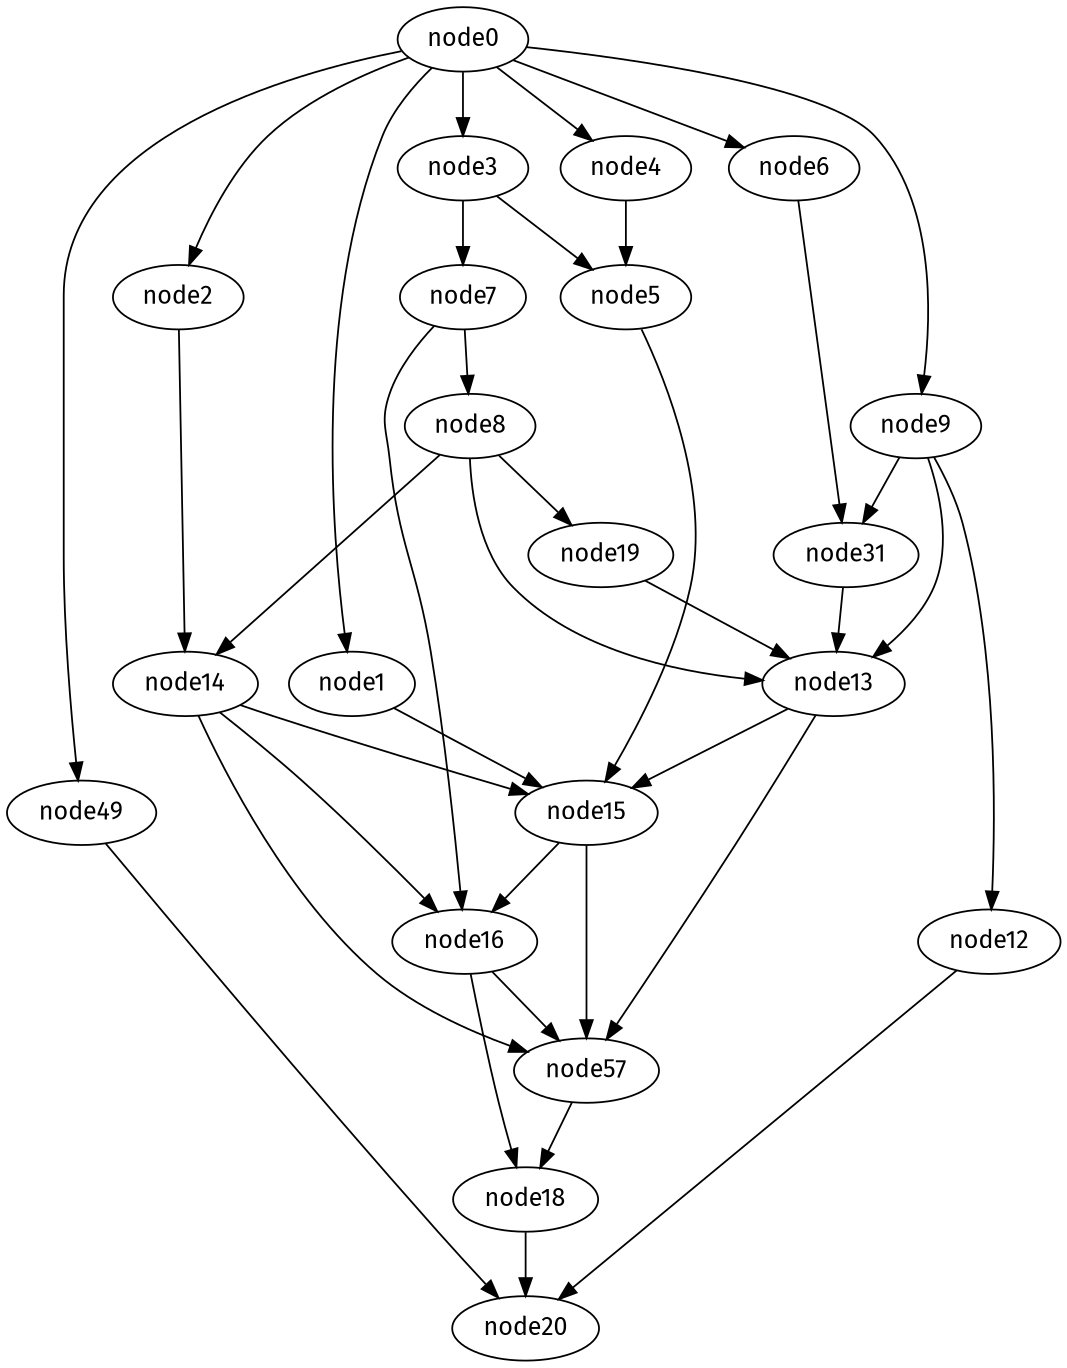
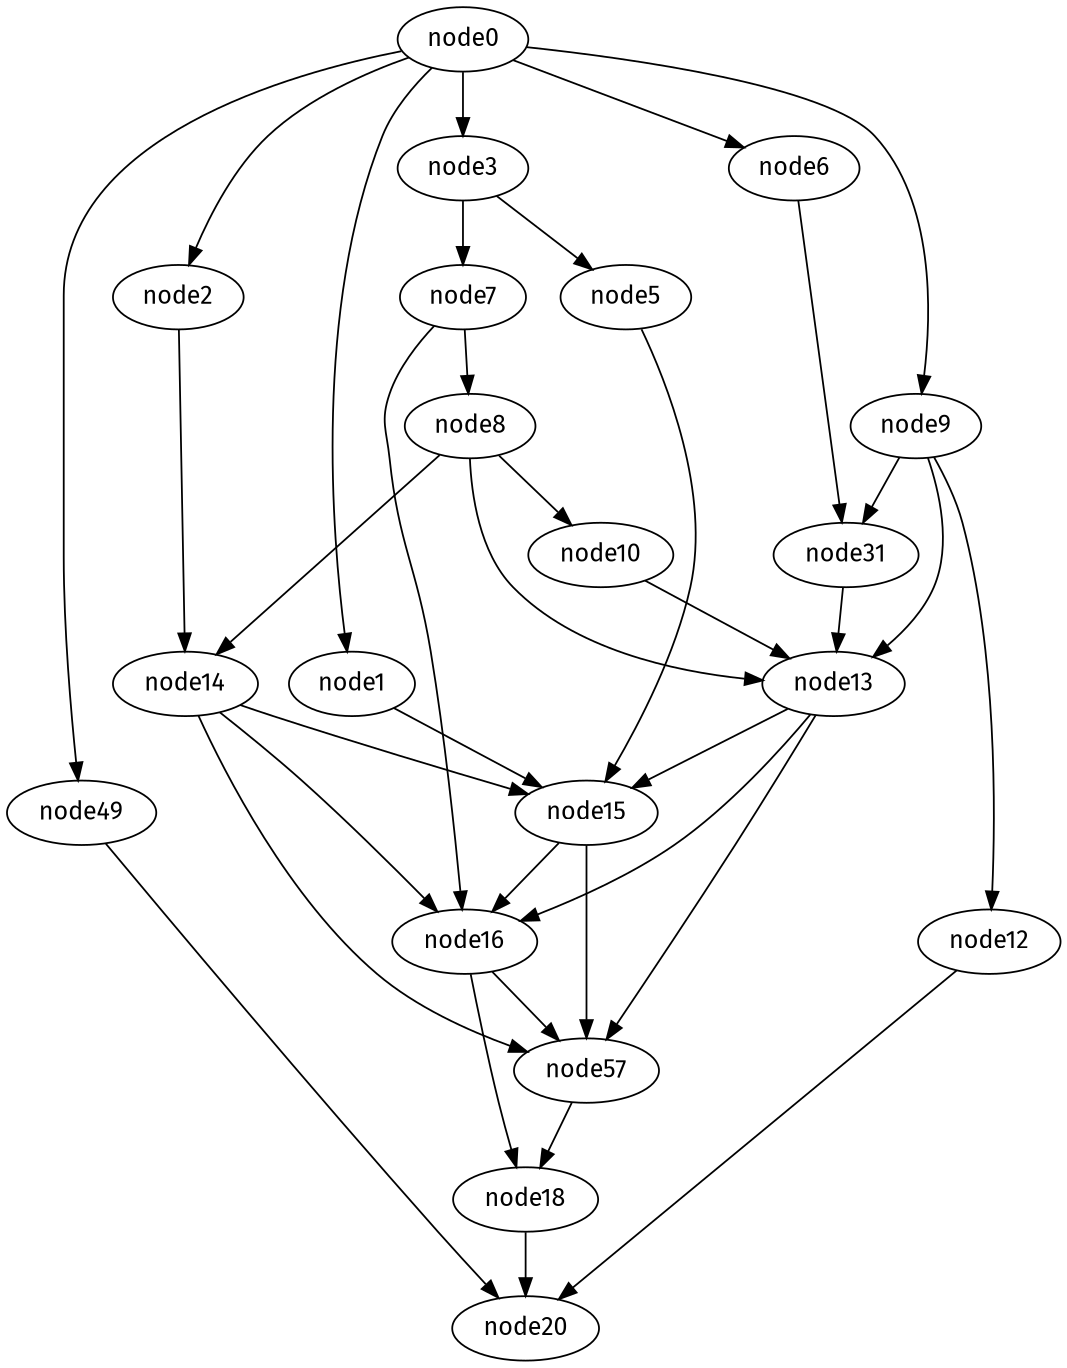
  digraph {
    fontname="Fira Sans"
    node [fontname="Fira Sans"]
    edge [fontname="Fira Sans"]
    n1 [label=node49]
    node20
    node18
    n4 [label=node57]
    node16
    node15
    node14
    node13
    node12
    n10 [label=node31]
-   node10 [label=node19]
+   node10
    node9
    node8
    node7
    node6
    node5
-   node4
    node3
    node2
    node1
    node0
    n1 -> node20
    node18 -> node20
    n4 -> node18
    node16 -> node18
    node16 -> n4
    node15 -> n4
    node15 -> node16
    node14 -> n4
    node14 -> node16
    node14 -> node15
    node13 -> n4
+   node13 -> node16
    node13 -> node15
    node12 -> node20
    n10 -> node13
    node10 -> node13
    node9 -> node13
    node9 -> node12
    node9 -> n10
    node8 -> node14
    node8 -> node13
    node8 -> node10
    node7 -> node16
    node7 -> node8
    node6 -> n10
    node5 -> node15
-   node4 -> node5
    node3 -> node7
    node3 -> node5
    node2 -> node14
    node1 -> node15
    node0 -> n1
    node0 -> node9
    node0 -> node6
-   node0 -> node4
    node0 -> node3
    node0 -> node2
    node0 -> node1
  }
